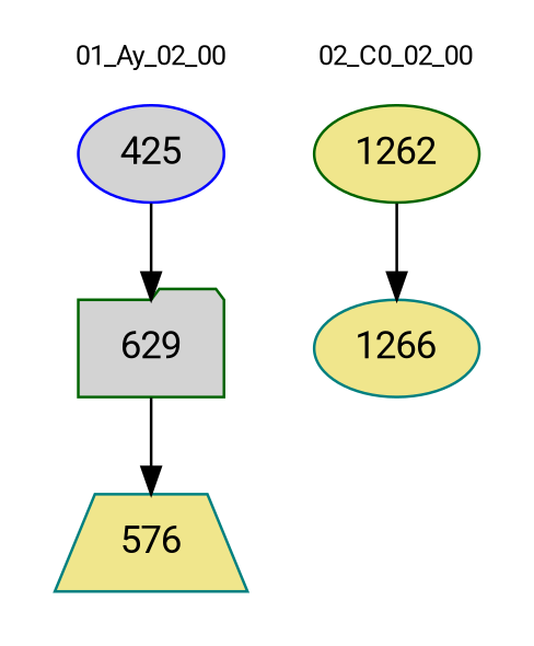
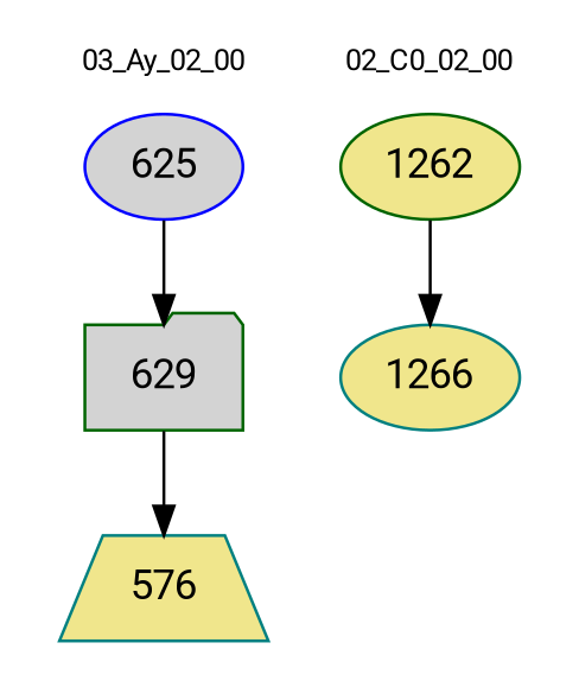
  digraph {
    fontname=Roboto
    node [color=darkgreen fillcolor=khaki fontname=Roboto shape=ellipse style=filled]
    edge [color=black fontname=Roboto]
-   n1 [color=blue fillcolor=lightgrey label=425]
+   n1 [color=blue fillcolor=lightgrey label=625]
    n2 [fillcolor=lightgrey label=629 shape=folder]
    n3 [color=teal label=576 shape=trapezium]
    n4 [label=1262]
    n5 [color=teal label=1266]
    subgraph cluster_1 {
      color=white
      fontsize=10
-     label="01_Ay_02_00"
+     label="03_Ay_02_00"
      n1
      n2
      n3
    }
    subgraph cluster_2 {
      color=white
      fontsize=10
      label="02_C0_02_00"
      n4
      n5
    }
    n1 -> n2
    n2 -> n3
    n4 -> n5
  }
